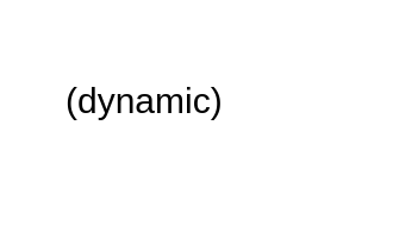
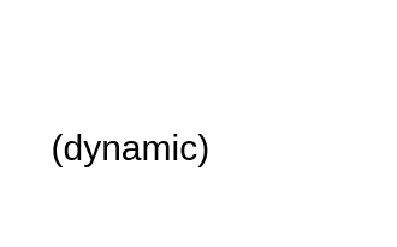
  <mxCell id="0" />
  <mxCell id="1" parent="0" />
- <mxCell id="2" value="(dynamic)" style="text;whiteSpace=wrap;html=1;" vertex="1" parent="1"><mxGeometry x="20" y="20" width="90" height="40" as="geometry" /></mxCell>
+ <mxCell id="2" value="(dynamic)" style="text;whiteSpace=wrap;html=1;" vertex="1" parent="1"><mxGeometry x="15" y="35" width="90" height="40" as="geometry" /></mxCell>
